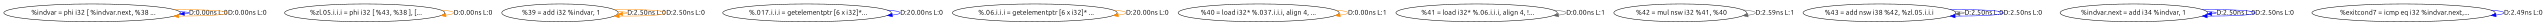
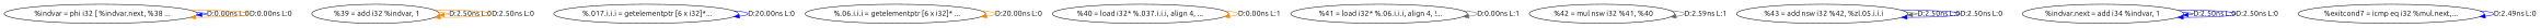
  digraph {
    fontname=Ubuntu
    node [fontname=Ubuntu]
    edge [color=blue fontname=Ubuntu]
    n1 [label="  %indvar = phi i32 [ %indvar.next, %38 ..."]
-   n2 [label="  %zl.05.i.i.i = phi i32 [ %43, %38 ], [..."]
    n3 [label="  %39 = add i32 %indvar, 1"]
    n4 [label="  %.017.i.i.i = getelementptr [6 x i32]*..."]
    n5 [label="  %.06.i.i.i = getelementptr [6 x i32]* ..."]
    n6 [label="%40 = load i32* %.037.i.i.i, align 4, ..."]
    n7 [label="  %41 = load i32* %.06.i.i.i, align 4, !..."]
    n8 [label="  %42 = mul nsw i32 %41, %40"]
-   n9 [label="%43 = add nsw i38 %42, %zl.05.i.i.i"]
+   n9 [label="  %43 = add nsw i32 %42, %zl.05.i.i.i"]
    n10 [label="%indvar.next = add i34 %indvar, 1"]
-   n11 [label="  %exitcond7 = icmp eq i32 %indvar.next,..."]
+   n11 [label="%exitcond7 = icmp eq i32 %mul.next,..."]
    n1 -> n1 [label="D:0.00ns L:0"]
    n1 -> n1 [color=darkorange label="D:0.00ns L:0"]
-   n2 -> n2 [color=darkorange label="D:0.00ns L:0"]
    n3 -> n3 [color=darkorange label="D:2.50ns L:0"]
    n3 -> n3 [color=darkorange label="D:2.50ns L:0"]
    n4 -> n4 [label="D:20.00ns L:0"]
    n5 -> n5 [color=darkorange label="D:20.00ns L:0"]
    n6 -> n6 [color=darkorange label="D:0.00ns L:1"]
    n7 -> n7 [color=gray40 label="D:0.00ns L:1"]
    n8 -> n8 [color=gray40 label="D:2.59ns L:1"]
    n9 -> n9 [color=gray40 label="D:2.50ns L:0"]
    n9 -> n9 [label="D:2.50ns L:0"]
    n10 -> n10 [label="D:2.50ns L:0"]
    n10 -> n10 [label="D:2.50ns L:0"]
    n11 -> n11 [label="D:2.49ns L:0"]
  }
